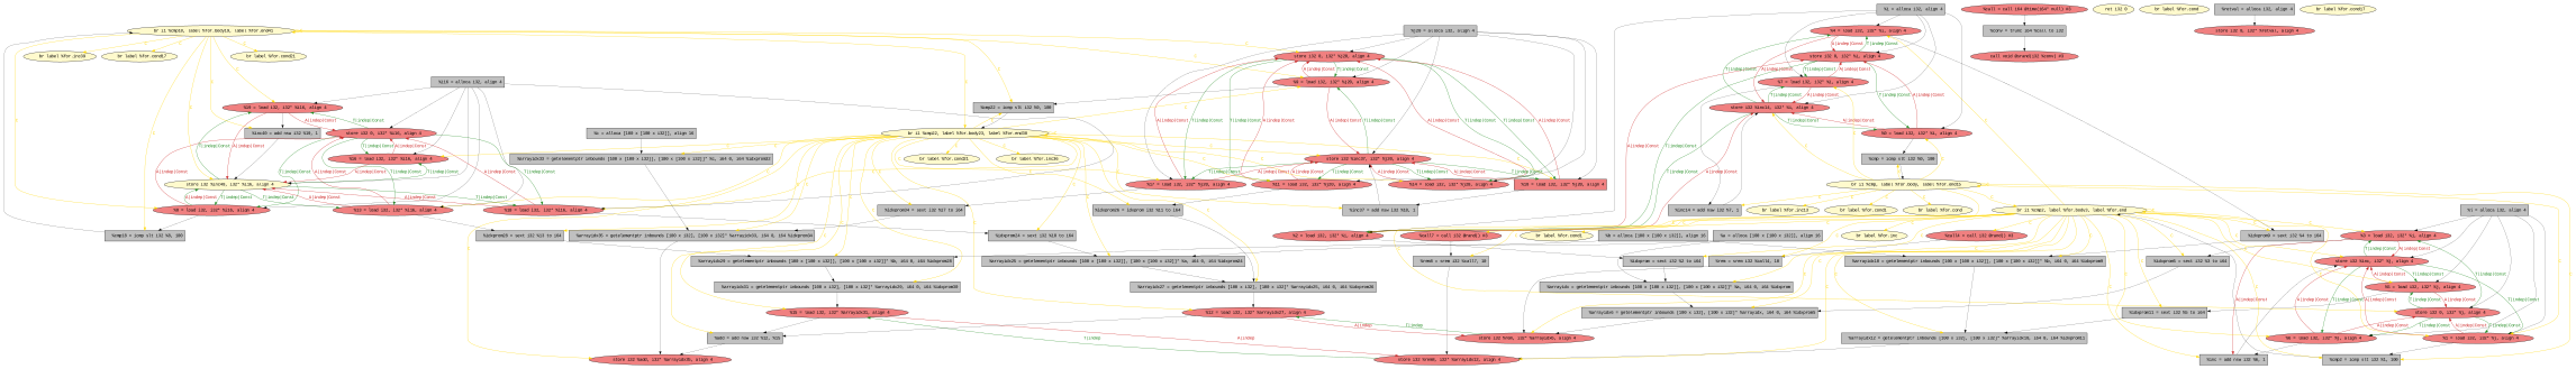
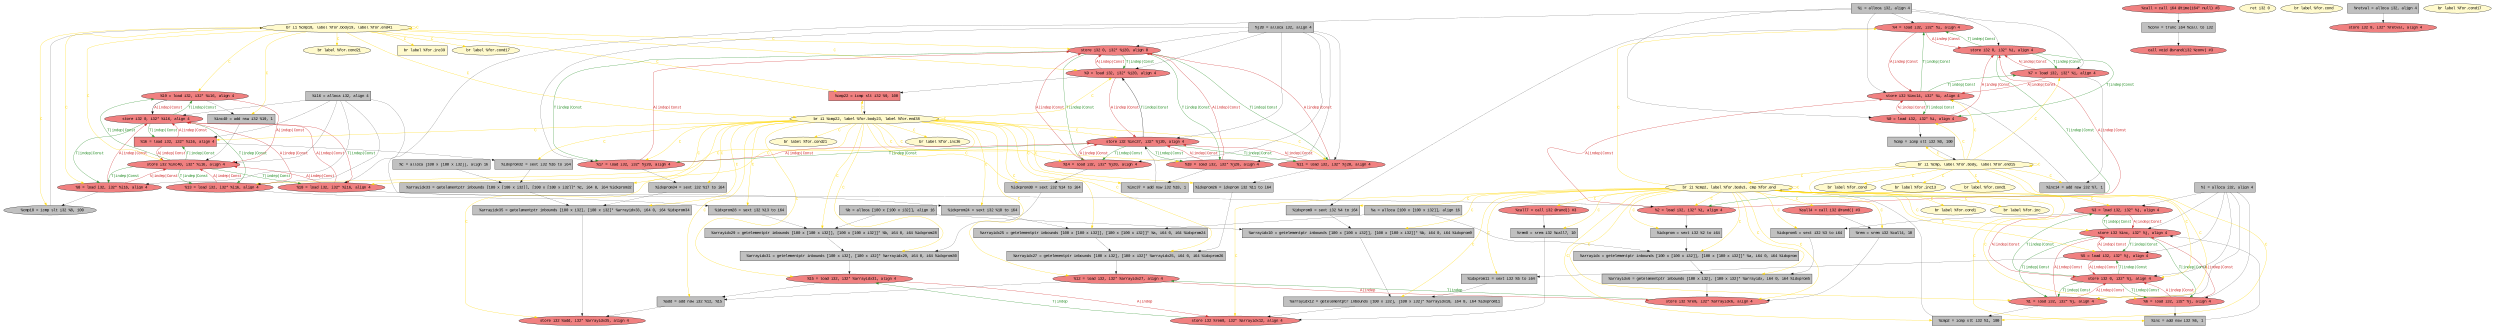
  digraph {
    fontname="Liberation Mono"
    node [fillcolor=grey fontname="Liberation Mono" shape=ellipse style=filled]
    edge [color=black fontcolor=black fontname="Liberation Mono" penwidth=1.0 style=solid]
    n1 [fillcolor=lemonchiffon label="  br label %for.cond21"]
    n2 [label="  %arrayidx31 = getelementptr inbounds [100 x i32], [100 x i32]* %arrayidx29, i64 0, i64 %idxprom30" shape=rectangle]
    n3 [fillcolor=lightcoral label="  %15 = load i32, i32* %arrayidx31, align 4"]
    n4 [fillcolor=lightcoral label="  store i32 %rem8, i32* %arrayidx12, align 4"]
    n5 [label="  %add = add nsw i32 %12, %15" shape=rectangle]
    n6 [fillcolor=lemonchiffon label="  br label %for.cond1"]
    n7 [fillcolor=lemonchiffon label="  br label %for.inc36"]
    n8 [fillcolor=lightcoral label="  store i32 0, i32* %i16, align 4"]
    n9 [fillcolor=lightcoral label="  %19 = load i32, i32* %i16, align 4"]
    n10 [fillcolor=lightcoral label="  %8 = load i32, i32* %i16, align 4"]
    n11 [fillcolor=lightcoral label="  %13 = load i32, i32* %i16, align 4"]
    n12 [fillcolor=lightcoral label="  %10 = load i32, i32* %i16, align 4"]
-   n13 [fillcolor=lightcoral label="  %16 = load i32, i32* %i16, align 4"]
-   n14 [fillcolor=lemonchiffon label="  store i32 %inc40, i32* %i16, align 4"]
+   n13 [fillcolor=lightcoral label="  %16 = load i32, i32* %i16, align 4" shape=box]
+   n14 [fillcolor=lightcoral label="  store i32 %inc40, i32* %i16, align 4"]
    n15 [label="  %inc40 = add nsw i32 %19, 1" shape=rectangle]
-   n16 [label="  %cmp18 = icmp slt i32 %8, 100" shape=rectangle]
+   n16 [label="  %cmp18 = icmp slt i32 %8, 100"]
    n17 [label="  %idxprom28 = sext i32 %13 to i64" shape=rectangle]
    n18 [label="  %idxprom24 = sext i32 %10 to i64" shape=rectangle]
+   n19 [label="  %idxprom32 = sext i32 %16 to i64" shape=rectangle]
    n20 [fillcolor=lightcoral label="  store i32 0, i32* %i, align 4"]
    n21 [fillcolor=lightcoral label="  %7 = load i32, i32* %i, align 4"]
    n22 [fillcolor=lightcoral label="  %2 = load i32, i32* %i, align 4"]
    n23 [fillcolor=lightcoral label="  %4 = load i32, i32* %i, align 4"]
    n24 [fillcolor=lightcoral label="  %0 = load i32, i32* %i, align 4"]
    n25 [label="  %inc14 = add nsw i32 %7, 1" shape=rectangle]
    n26 [fillcolor=lightcoral label="  store i32 %inc14, i32* %i, align 4"]
    n27 [label="  %idxprom = sext i32 %2 to i64" shape=rectangle]
    n28 [label="  %idxprom9 = sext i32 %4 to i64" shape=rectangle]
    n29 [label="  %cmp = icmp slt i32 %0, 100" shape=rectangle]
    n30 [fillcolor=lemonchiffon label="  br label %for.cond"]
    n31 [fillcolor=lemonchiffon label="  br i1 %cmp18, label %for.body19, label %for.end41"]
-   n32 [fillcolor=lightcoral label="  store i32 0, i32* %j20, align 4"]
+   n32 [fillcolor=lightcoral label="store i32 0, i32* %j20, align 0"]
    n33 [fillcolor=lightcoral label="  %9 = load i32, i32* %j20, align 4"]
-   n34 [fillcolor=lemonchiffon label="  br label %for.inc39"]
+   n34 [fillcolor=lemonchiffon label="  br label %for.inc39" shape=box]
    n35 [fillcolor=lemonchiffon label="  br label %for.cond17"]
    n36 [fillcolor=lemonchiffon label="  br i1 %cmp22, label %for.body23, label %for.end38"]
-   n37 [label="  %cmp22 = icmp slt i32 %9, 100" shape=rectangle]
+   n37 [fillcolor=lightcoral label="  %cmp22 = icmp slt i32 %9, 100" shape=rectangle]
    n38 [fillcolor=lemonchiffon label="  br label %for.cond1"]
    n39 [fillcolor=lightcoral label="  %call4 = call i32 @rand() #3"]
    n40 [label="  %rem = srem i32 %call4, 10" shape=rectangle]
    n41 [fillcolor=lightcoral label="  store i32 %rem, i32* %arrayidx6, align 4"]
    n42 [fillcolor=lightcoral label="  call void @srand(i32 %conv) #3"]
    n43 [label="  %arrayidx10 = getelementptr inbounds [100 x [100 x i32]], [100 x [100 x i32]]* %b, i64 0, i64 %idxprom9" shape=rectangle]
    n44 [label="  %arrayidx12 = getelementptr inbounds [100 x i32], [100 x i32]* %arrayidx10, i64 0, i64 %idxprom11" shape=rectangle]
    n45 [fillcolor=lightcoral label="  %3 = load i32, i32* %j, align 4"]
    n46 [fillcolor=lightcoral label="  store i32 %inc, i32* %j, align 4"]
    n47 [label="  %idxprom5 = sext i32 %3 to i64" shape=rectangle]
    n48 [fillcolor=lightcoral label="  store i32 0, i32* %j, align 4"]
    n49 [fillcolor=lightcoral label="  %6 = load i32, i32* %j, align 4"]
    n50 [fillcolor=lightcoral label="  %1 = load i32, i32* %j, align 4"]
    n51 [fillcolor=lightcoral label="  %5 = load i32, i32* %j, align 4"]
    n52 [label="  %arrayidx6 = getelementptr inbounds [100 x i32], [100 x i32]* %arrayidx, i64 0, i64 %idxprom5" shape=rectangle]
    n53 [label="  %arrayidx = getelementptr inbounds [100 x [100 x i32]], [100 x [100 x i32]]* %a, i64 0, i64 %idxprom" shape=rectangle]
    n54 [fillcolor=lightcoral label="  %14 = load i32, i32* %j20, align 4"]
    n55 [fillcolor=lightcoral label="  store i32 %inc37, i32* %j20, align 4"]
-   n57 [fillcolor=lightcoral label="  %18 = load i32, i32* %j20, align 4" shape=box]
+   n56 [label="  %idxprom30 = sext i32 %14 to i64" shape=rectangle]
+   n57 [fillcolor=lightcoral label="  %18 = load i32, i32* %j20, align 4"]
    n58 [fillcolor=lightcoral label="  %11 = load i32, i32* %j20, align 4"]
    n59 [fillcolor=lightcoral label="  %17 = load i32, i32* %j20, align 4"]
    n60 [fillcolor=lightcoral label="  %12 = load i32, i32* %arrayidx27, align 4"]
    n61 [label="  %i16 = alloca i32, align 4" shape=rectangle]
    n62 [label="  %inc = add nsw i32 %6, 1" shape=rectangle]
    n63 [fillcolor=lightcoral label="  %call7 = call i32 @rand() #3"]
    n64 [label="  %rem8 = srem i32 %call7, 10" shape=rectangle]
    n65 [label="  %inc37 = add nsw i32 %18, 1" shape=rectangle]
    n66 [label="%idxprom26 = idxprom i32 %11 to i64" shape=rectangle]
    n67 [label="  %idxprom34 = sext i32 %17 to i64" shape=rectangle]
    n68 [label="  %arrayidx29 = getelementptr inbounds [100 x [100 x i32]], [100 x [100 x i32]]* %b, i64 0, i64 %idxprom28" shape=rectangle]
    n69 [fillcolor=lightcoral label="  store i32 %add, i32* %arrayidx35, align 4"]
    n70 [label="  %arrayidx27 = getelementptr inbounds [100 x i32], [100 x i32]* %arrayidx25, i64 0, i64 %idxprom26" shape=rectangle]
    n71 [label="  %cmp2 = icmp slt i32 %1, 100" shape=rectangle]
-   n72 [fillcolor=lemonchiffon label="  br i1 %cmp2, label %for.body3, label %for.end"]
+   n72 [fillcolor=lemonchiffon label="br i1 %cmp2, label %for.body3, cmp %for.end"]
    n73 [label="  %idxprom11 = sext i32 %5 to i64" shape=rectangle]
    n74 [label="  %arrayidx25 = getelementptr inbounds [100 x [100 x i32]], [100 x [100 x i32]]* %a, i64 0, i64 %idxprom24" shape=rectangle]
    n75 [label="  %arrayidx33 = getelementptr inbounds [100 x [100 x i32]], [100 x [100 x i32]]* %c, i64 0, i64 %idxprom32" shape=rectangle]
    n76 [label="  %arrayidx35 = getelementptr inbounds [100 x i32], [100 x i32]* %arrayidx33, i64 0, i64 %idxprom34" shape=rectangle]
    n77 [fillcolor=lemonchiffon label="  br label %for.cond21"]
    n78 [fillcolor=lemonchiffon label="  br label %for.inc"]
    n79 [label="  %c = alloca [100 x [100 x i32]], align 16" shape=rectangle]
    n80 [fillcolor=lemonchiffon label="  br label %for.inc13"]
    n81 [label="  %j = alloca i32, align 4" shape=rectangle]
    n82 [fillcolor=lemonchiffon label="  ret i32 0"]
    n83 [fillcolor=lemonchiffon label="  br label %for.cond"]
    n84 [fillcolor=lemonchiffon label="  br i1 %cmp, label %for.body, label %for.end15"]
    n85 [label="  %j20 = alloca i32, align 4" shape=rectangle]
    n86 [fillcolor=lightcoral label="  %call = call i64 @time(i64* null) #3"]
    n87 [label="  %conv = trunc i64 %call to i32" shape=rectangle]
    n88 [label="  %retval = alloca i32, align 4" shape=rectangle]
    n89 [fillcolor=lightcoral label="  store i32 0, i32* %retval, align 4"]
    n90 [label="  %b = alloca [100 x [100 x i32]], align 16" shape=rectangle]
    n91 [label="  %i = alloca i32, align 4" shape=rectangle]
    n92 [label="  %a = alloca [100 x [100 x i32]], align 16" shape=rectangle]
    n93 [fillcolor=lemonchiffon label="  br label %for.cond17"]
    n2 -> n3 [penwidth=0.5]
    n3 -> n4 [color=firebrick3 fontcolor=firebrick3 label="A|indep"]
    n3 -> n5 [penwidth=0.5]
    n4 -> n3 [color=forestgreen fontcolor=forestgreen label="T|indep"]
    n5 -> n69 [penwidth=0.5]
    n8 -> n9 [color=forestgreen fontcolor=forestgreen label="T|indep|Const"]
    n8 -> n10 [color=forestgreen fontcolor=forestgreen label="T|indep|Const"]
    n8 -> n11 [color=forestgreen fontcolor=forestgreen label="T|indep|Const"]
-   n8 -> n12 [color=forestgreen fontcolor=forestgreen label="T|indep|Const"]
+   n8 -> n12 [color=firebrick3 fontcolor=forestgreen label="T|indep|Const"]
    n8 -> n13 [color=forestgreen fontcolor=forestgreen label="T|indep|Const"]
-   n9 -> n8 [color=firebrick3 fontcolor=firebrick3 label="A|indep|Const"]
+   n9 -> n8 [fontcolor=firebrick3 label="A|indep|Const"]
    n9 -> n14 [color=firebrick3 fontcolor=firebrick3 label="A|indep|Const"]
    n9 -> n15 [penwidth=0.5]
    n10 -> n8 [color=firebrick3 fontcolor=firebrick3 label="A|indep|Const"]
-   n10 -> n14 [color=forestgreen fontcolor=firebrick3 label="A|indep|Const"]
+   n10 -> n14 [color=firebrick3 fontcolor=firebrick3 label="A|indep|Const"]
    n10 -> n16 [penwidth=0.5]
    n11 -> n8 [color=firebrick3 fontcolor=firebrick3 label="A|indep|Const"]
    n11 -> n14 [color=firebrick3 fontcolor=firebrick3 label="A|indep|Const"]
    n11 -> n17 [penwidth=0.5]
    n12 -> n8 [color=firebrick3 fontcolor=firebrick3 label="A|indep|Const"]
    n12 -> n14 [color=firebrick3 fontcolor=firebrick3 label="A|indep|Const"]
    n12 -> n18 [penwidth=0.5]
    n13 -> n8 [color=firebrick3 fontcolor=firebrick3 label="A|indep|Const"]
    n13 -> n14 [color=firebrick3 fontcolor=firebrick3 label="A|indep|Const"]
+   n13 -> n19 [penwidth=0.5]
    n14 -> n9 [color=forestgreen fontcolor=forestgreen label="T|indep|Const"]
    n14 -> n10 [color=forestgreen fontcolor=forestgreen label="T|indep|Const"]
    n14 -> n11 [color=forestgreen fontcolor=forestgreen label="T|indep|Const"]
    n14 -> n12 [color=forestgreen fontcolor=forestgreen label="T|indep|Const"]
    n14 -> n13 [color=forestgreen fontcolor=forestgreen label="T|indep|Const"]
    n15 -> n14 [penwidth=0.5]
    n16 -> n31 [penwidth=0.5]
    n17 -> n68 [penwidth=0.5]
    n18 -> n74 [penwidth=0.5]
+   n19 -> n75 [penwidth=0.5]
    n20 -> n21 [color=forestgreen fontcolor=forestgreen label="T|indep|Const"]
    n20 -> n22 [color=forestgreen fontcolor=forestgreen label="T|indep|Const"]
    n20 -> n23 [color=forestgreen fontcolor=forestgreen label="T|indep|Const"]
    n20 -> n24 [color=forestgreen fontcolor=forestgreen label="T|indep|Const"]
    n21 -> n20 [color=firebrick3 fontcolor=firebrick3 label="A|indep|Const"]
    n21 -> n25 [penwidth=0.5]
    n21 -> n26 [color=firebrick3 fontcolor=firebrick3 label="A|indep|Const"]
    n22 -> n20 [color=firebrick3 fontcolor=firebrick3 label="A|indep|Const"]
    n22 -> n26 [color=firebrick3 fontcolor=firebrick3 label="A|indep|Const"]
    n22 -> n27 [penwidth=0.5]
    n23 -> n20 [color=firebrick3 fontcolor=firebrick3 label="A|indep|Const"]
    n23 -> n26 [color=firebrick3 fontcolor=firebrick3 label="A|indep|Const"]
    n23 -> n28 [penwidth=0.5]
    n24 -> n20 [color=firebrick3 fontcolor=firebrick3 label="A|indep|Const"]
    n24 -> n26 [color=firebrick3 fontcolor=firebrick3 label="A|indep|Const"]
    n24 -> n29 [penwidth=0.5]
    n25 -> n26 [penwidth=0.5]
    n26 -> n21 [color=forestgreen fontcolor=forestgreen label="T|indep|Const"]
-   n26 -> n22 [color=forestgreen fontcolor=forestgreen label="T|indep|Const"]
    n26 -> n23 [color=forestgreen fontcolor=forestgreen label="T|indep|Const"]
    n26 -> n24 [color=forestgreen fontcolor=forestgreen label="T|indep|Const"]
    n27 -> n53 [penwidth=0.5]
    n28 -> n43 [penwidth=0.5]
    n29 -> n84 [penwidth=0.5]
    n31 -> n1 [color=gold fontcolor=gold label=C]
    n31 -> n9 [color=gold fontcolor=gold label=C]
    n31 -> n10 [color=gold fontcolor=gold label=C]
    n31 -> n14 [color=gold fontcolor=gold label=C]
    n31 -> n15 [color=gold fontcolor=gold label=C]
    n31 -> n16 [color=gold fontcolor=gold label=C]
    n31 -> n31 [color=gold fontcolor=gold label=C]
    n31 -> n32 [color=gold fontcolor=gold label=C]
    n31 -> n33 [color=gold fontcolor=gold label=C]
    n31 -> n34 [color=gold fontcolor=gold label=C]
    n31 -> n35 [color=gold fontcolor=gold label=C]
    n31 -> n36 [color=gold fontcolor=gold label=C]
    n31 -> n37 [color=gold fontcolor=gold label=C]
    n32 -> n33 [color=forestgreen fontcolor=forestgreen label="T|indep|Const"]
    n32 -> n54 [color=forestgreen fontcolor=forestgreen label="T|indep|Const"]
    n32 -> n57 [color=forestgreen fontcolor=forestgreen label="T|indep|Const"]
    n32 -> n58 [color=forestgreen fontcolor=forestgreen label="T|indep|Const"]
    n32 -> n59 [color=forestgreen fontcolor=forestgreen label="T|indep|Const"]
    n33 -> n32 [color=firebrick3 fontcolor=firebrick3 label="A|indep|Const"]
    n33 -> n37 [penwidth=0.5]
    n33 -> n55 [color=firebrick3 fontcolor=firebrick3 label="A|indep|Const"]
    n36 -> n2 [color=gold fontcolor=gold label=C]
    n36 -> n3 [color=gold fontcolor=gold label=C]
    n36 -> n5 [color=gold fontcolor=gold label=C]
    n36 -> n7 [color=gold fontcolor=gold label=C]
    n36 -> n11 [color=gold fontcolor=gold label=C]
    n36 -> n12 [color=gold fontcolor=gold label=C]
    n36 -> n13 [color=gold fontcolor=gold label=C]
    n36 -> n17 [color=gold fontcolor=gold label=C]
    n36 -> n18 [color=gold fontcolor=gold label=C]
+   n36 -> n19 [color=gold fontcolor=gold label=C]
    n36 -> n33 [color=gold fontcolor=gold label=C]
    n36 -> n36 [color=gold fontcolor=gold label=C]
    n36 -> n37 [color=gold fontcolor=gold label=C]
    n36 -> n54 [color=gold fontcolor=gold label=C]
    n36 -> n55 [color=gold fontcolor=gold label=C]
+   n36 -> n56 [color=gold fontcolor=gold label=C]
    n36 -> n57 [color=gold fontcolor=gold label=C]
    n36 -> n58 [color=gold fontcolor=gold label=C]
    n36 -> n59 [color=gold fontcolor=gold label=C]
    n36 -> n60 [color=gold fontcolor=gold label=C]
    n36 -> n65 [color=gold fontcolor=gold label=C]
    n36 -> n66 [color=gold fontcolor=gold label=C]
    n36 -> n67 [color=gold fontcolor=gold label=C]
    n36 -> n68 [color=gold fontcolor=gold label=C]
    n36 -> n69 [color=gold fontcolor=gold label=C]
    n36 -> n70 [color=gold fontcolor=gold label=C]
    n36 -> n74 [color=gold fontcolor=gold label=C]
    n36 -> n75 [color=gold fontcolor=gold label=C]
    n36 -> n76 [color=gold fontcolor=gold label=C]
    n36 -> n77 [color=gold fontcolor=gold label=C]
    n37 -> n36 [penwidth=0.5]
    n39 -> n40 [penwidth=0.5]
    n40 -> n41 [penwidth=0.5]
    n41 -> n60 [color=forestgreen fontcolor=forestgreen label="T|indep"]
    n43 -> n44 [penwidth=0.5]
    n44 -> n4 [penwidth=0.5]
    n45 -> n46 [color=firebrick3 fontcolor=firebrick3 label="A|indep|Const"]
    n45 -> n47 [penwidth=0.5]
-   n45 -> n62 [color=firebrick3 fontcolor=firebrick3 label="A|indep|Const"]
+   n45 -> n48 [color=firebrick3 fontcolor=firebrick3 label="A|indep|Const"]
    n46 -> n45 [color=forestgreen fontcolor=forestgreen label="T|indep|Const"]
    n46 -> n49 [color=forestgreen fontcolor=forestgreen label="T|indep|Const"]
    n46 -> n50 [color=forestgreen fontcolor=forestgreen label="T|indep|Const"]
    n46 -> n51 [color=forestgreen fontcolor=forestgreen label="T|indep|Const"]
    n47 -> n52 [penwidth=0.5]
    n48 -> n45 [color=forestgreen fontcolor=forestgreen label="T|indep|Const"]
    n48 -> n49 [color=forestgreen fontcolor=forestgreen label="T|indep|Const"]
    n48 -> n50 [color=forestgreen fontcolor=forestgreen label="T|indep|Const"]
    n48 -> n51 [color=forestgreen fontcolor=forestgreen label="T|indep|Const"]
    n49 -> n46 [color=firebrick3 fontcolor=firebrick3 label="A|indep|Const"]
    n49 -> n48 [color=firebrick3 fontcolor=firebrick3 label="A|indep|Const"]
    n49 -> n62 [penwidth=0.5]
    n50 -> n46 [color=firebrick3 fontcolor=firebrick3 label="A|indep|Const"]
    n50 -> n48 [color=firebrick3 fontcolor=firebrick3 label="A|indep|Const"]
    n50 -> n71 [penwidth=0.5]
    n51 -> n46 [color=firebrick3 fontcolor=firebrick3 label="A|indep|Const"]
    n51 -> n48 [color=firebrick3 fontcolor=firebrick3 label="A|indep|Const"]
    n51 -> n73 [penwidth=0.5]
    n52 -> n41 [penwidth=0.5]
    n53 -> n52 [penwidth=0.5]
    n54 -> n32 [color=firebrick3 fontcolor=firebrick3 label="A|indep|Const"]
    n54 -> n55 [color=firebrick3 fontcolor=firebrick3 label="A|indep|Const"]
-   n55 -> n33 [color=forestgreen fontcolor=forestgreen label="T|indep|Const"]
+   n54 -> n56 [penwidth=0.5]
+   n55 -> n33 [fontcolor=forestgreen label="T|indep|Const"]
    n55 -> n54 [color=forestgreen fontcolor=forestgreen label="T|indep|Const"]
    n55 -> n57 [color=forestgreen fontcolor=forestgreen label="T|indep|Const"]
    n55 -> n58 [color=forestgreen fontcolor=forestgreen label="T|indep|Const"]
    n55 -> n59 [color=forestgreen fontcolor=forestgreen label="T|indep|Const"]
+   n56 -> n2 [penwidth=0.5]
    n57 -> n32 [color=firebrick3 fontcolor=firebrick3 label="A|indep|Const"]
    n57 -> n55 [color=firebrick3 fontcolor=firebrick3 label="A|indep|Const"]
    n57 -> n65 [penwidth=0.5]
    n58 -> n32 [color=firebrick3 fontcolor=firebrick3 label="A|indep|Const"]
    n58 -> n55 [color=firebrick3 fontcolor=firebrick3 label="A|indep|Const"]
    n58 -> n66 [penwidth=0.5]
    n59 -> n32 [color=firebrick3 fontcolor=firebrick3 label="A|indep|Const"]
    n59 -> n55 [color=firebrick3 fontcolor=firebrick3 label="A|indep|Const"]
    n59 -> n67 [penwidth=0.5]
    n60 -> n5 [penwidth=0.5]
    n60 -> n41 [color=firebrick3 fontcolor=firebrick3 label="A|indep"]
    n61 -> n8 [penwidth=0.5]
-   n61 -> n9 [penwidth=0.5]
    n61 -> n10 [penwidth=0.5]
    n61 -> n11 [penwidth=0.5]
    n61 -> n12 [penwidth=0.5]
    n61 -> n13 [penwidth=0.5]
    n61 -> n14 [penwidth=0.5]
    n62 -> n46 [penwidth=0.5]
    n63 -> n64 [penwidth=0.5]
    n64 -> n4 [penwidth=0.5]
    n65 -> n55 [penwidth=0.5]
    n66 -> n70 [penwidth=0.5]
    n67 -> n76 [penwidth=0.5]
    n68 -> n2 [penwidth=0.5]
    n70 -> n60 [penwidth=0.5]
    n71 -> n72 [penwidth=0.5]
    n72 -> n4 [color=gold fontcolor=gold label=C]
    n72 -> n22 [color=gold fontcolor=gold label=C]
    n72 -> n23 [color=gold fontcolor=gold label=C]
    n72 -> n27 [color=gold fontcolor=gold label=C]
    n72 -> n28 [color=gold fontcolor=gold label=C]
    n72 -> n38 [color=gold fontcolor=gold label=C]
    n72 -> n39 [color=gold fontcolor=gold label=C]
    n72 -> n40 [color=gold fontcolor=gold label=C]
    n72 -> n41 [color=gold fontcolor=gold label=C]
    n72 -> n43 [color=gold fontcolor=gold label=C]
    n72 -> n44 [color=gold fontcolor=gold label=C]
    n72 -> n45 [color=gold fontcolor=gold label=C]
    n72 -> n46 [color=gold fontcolor=gold label=C]
    n72 -> n47 [color=gold fontcolor=gold label=C]
    n72 -> n49 [color=gold fontcolor=gold label=C]
    n72 -> n50 [color=gold fontcolor=gold label=C]
    n72 -> n51 [color=gold fontcolor=gold label=C]
    n72 -> n52 [color=gold fontcolor=gold label=C]
    n72 -> n53 [color=gold fontcolor=gold label=C]
    n72 -> n62 [color=gold fontcolor=gold label=C]
    n72 -> n63 [color=gold fontcolor=gold label=C]
    n72 -> n64 [color=gold fontcolor=gold label=C]
    n72 -> n71 [color=gold fontcolor=gold label=C]
    n72 -> n72 [color=gold fontcolor=gold label=C]
    n72 -> n73 [color=gold fontcolor=gold label=C]
    n72 -> n78 [color=gold fontcolor=gold label=C]
    n73 -> n44 [penwidth=0.5]
    n74 -> n70 [penwidth=0.5]
    n75 -> n76 [penwidth=0.5]
    n76 -> n69 [penwidth=0.5]
    n79 -> n75 [penwidth=0.5]
    n81 -> n45 [penwidth=0.5]
    n81 -> n46 [penwidth=0.5]
    n81 -> n48 [penwidth=0.5]
    n81 -> n49 [penwidth=0.5]
    n81 -> n50 [penwidth=0.5]
    n81 -> n51 [penwidth=0.5]
    n84 -> n6 [color=gold fontcolor=gold label=C]
    n84 -> n21 [color=gold fontcolor=gold label=C]
    n84 -> n24 [color=gold fontcolor=gold label=C]
    n84 -> n25 [color=gold fontcolor=gold label=C]
    n84 -> n26 [color=gold fontcolor=gold label=C]
    n84 -> n29 [color=gold fontcolor=gold label=C]
    n84 -> n30 [color=gold fontcolor=gold label=C]
    n84 -> n48 [color=gold fontcolor=gold label=C]
    n84 -> n50 [color=gold fontcolor=gold label=C]
    n84 -> n71 [color=gold fontcolor=gold label=C]
    n84 -> n72 [color=gold fontcolor=gold label=C]
    n84 -> n80 [color=gold fontcolor=gold label=C]
    n84 -> n84 [color=gold fontcolor=gold label=C]
    n85 -> n32 [penwidth=0.5]
    n85 -> n33 [penwidth=0.5]
    n85 -> n54 [penwidth=0.5]
    n85 -> n55 [penwidth=0.5]
    n85 -> n57 [penwidth=0.5]
    n85 -> n58 [penwidth=0.5]
    n85 -> n59 [penwidth=0.5]
    n86 -> n87 [penwidth=0.5]
    n87 -> n42 [penwidth=0.5]
    n88 -> n89 [penwidth=0.5]
    n90 -> n43 [penwidth=0.5]
    n90 -> n68 [penwidth=0.5]
    n91 -> n20 [penwidth=0.5]
    n91 -> n21 [penwidth=0.5]
    n91 -> n22 [penwidth=0.5]
    n91 -> n23 [penwidth=0.5]
    n91 -> n24 [penwidth=0.5]
    n91 -> n26 [penwidth=0.5]
    n92 -> n53 [penwidth=0.5]
    n92 -> n74 [penwidth=0.5]
  }
